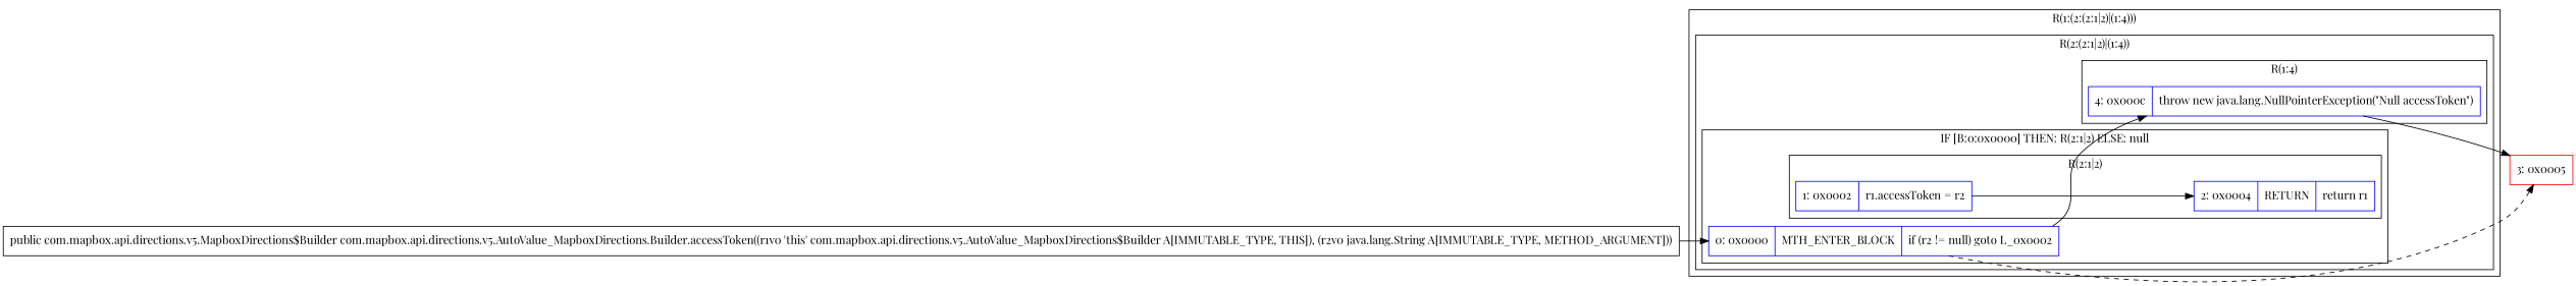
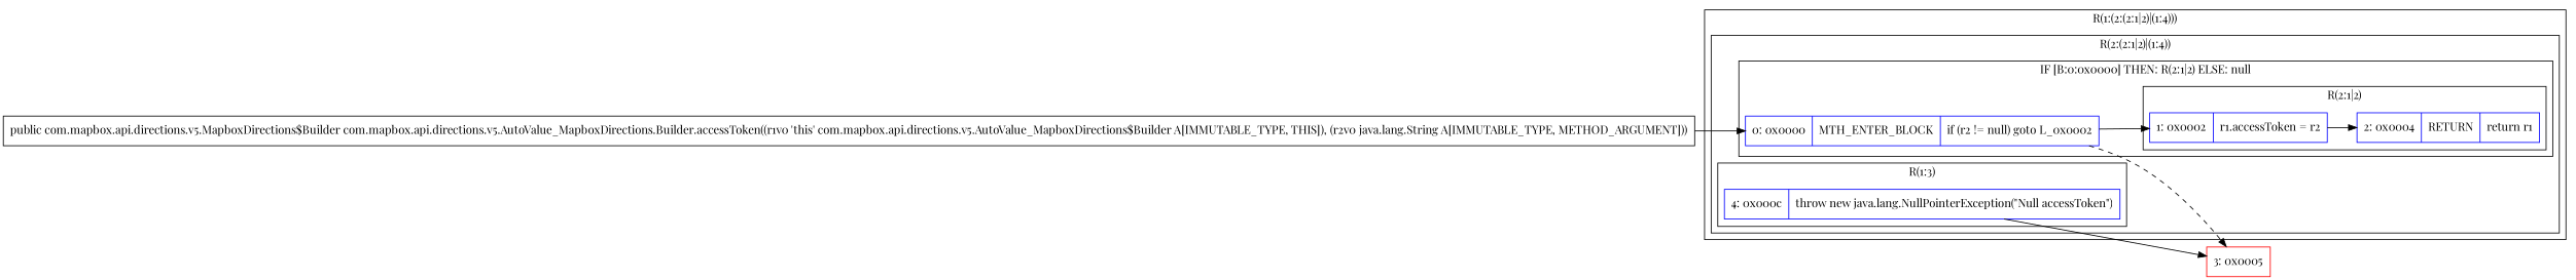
  digraph {
    fontname="Playfair Display"
    rankdir=LR
    node [color=blue fontname="Playfair Display" shape=record]
    edge [fontname="Playfair Display"]
    n1 [label="{1\:\ 0x0002|r1.accessToken = r2\l}"]
    n2 [label="{2\:\ 0x0004|RETURN\l|return r1\l}"]
    n3 [label="{0\:\ 0x0000|MTH_ENTER_BLOCK\l|if (r2 != null) goto L_0x0002\l}"]
    n4 [label="{4\:\ 0x000c|throw new java.lang.NullPointerException(\"Null accessToken\")\l}"]
    n5 [color=red label="{3\:\ 0x0005}"]
    n6 [label="{public com.mapbox.api.directions.v5.MapboxDirections$Builder com.mapbox.api.directions.v5.AutoValue_MapboxDirections.Builder.accessToken((r1v0 'this' com.mapbox.api.directions.v5.AutoValue_MapboxDirections$Builder A[IMMUTABLE_TYPE, THIS]), (r2v0 java.lang.String A[IMMUTABLE_TYPE, METHOD_ARGUMENT])) }" color=""]
    subgraph cluster_1 {
      label="R(1:(2:(2:1|2)|(1:4)))"
      subgraph cluster_2 {
        label="R(2:(2:1|2)|(1:4))"
        subgraph cluster_3 {
          label="IF [B:0:0x0000] THEN: R(2:1|2) ELSE: null"
          n3
          subgraph cluster_4 {
            label="R(2:1|2)"
            n1
            n2
          }
        }
        subgraph cluster_5 {
-         label="R(1:4)"
+         label="R(1:3)"
          n4
        }
      }
    }
    n1 -> n2
-   n3 -> n4
+   n3 -> n1
    n3 -> n5 [style=dashed]
    n4 -> n5
    n6 -> n3
  }
